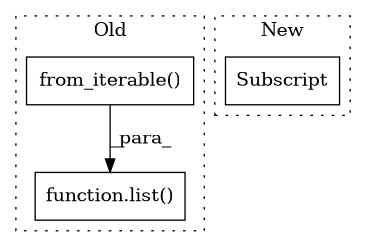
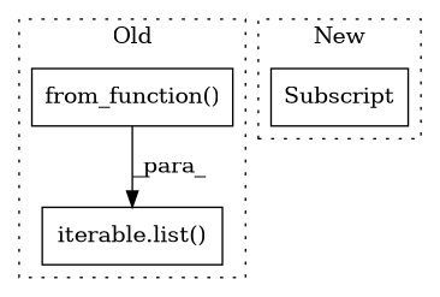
  digraph {
    node [a=75 shape=box]
-   n1 [l="20,1" label="from_iterable()" s="526,559"]
-   n2 [l="5,1" label="function.list()" s="521,560"]
+   n1 [l="20,1" label="from_function()" s="526,559"]
+   n2 [l="5,1" label="iterable.list()" s="521,560"]
    n3 [a=63 l="19,0" label=Subscript s="887,0"]
    subgraph cluster_1 {
      label=Old
      style=dotted
      n1
      n2
    }
    subgraph cluster_2 {
      label=New
      style=dotted
      n3
    }
    n1 -> n2 [label=_para_]
  }
